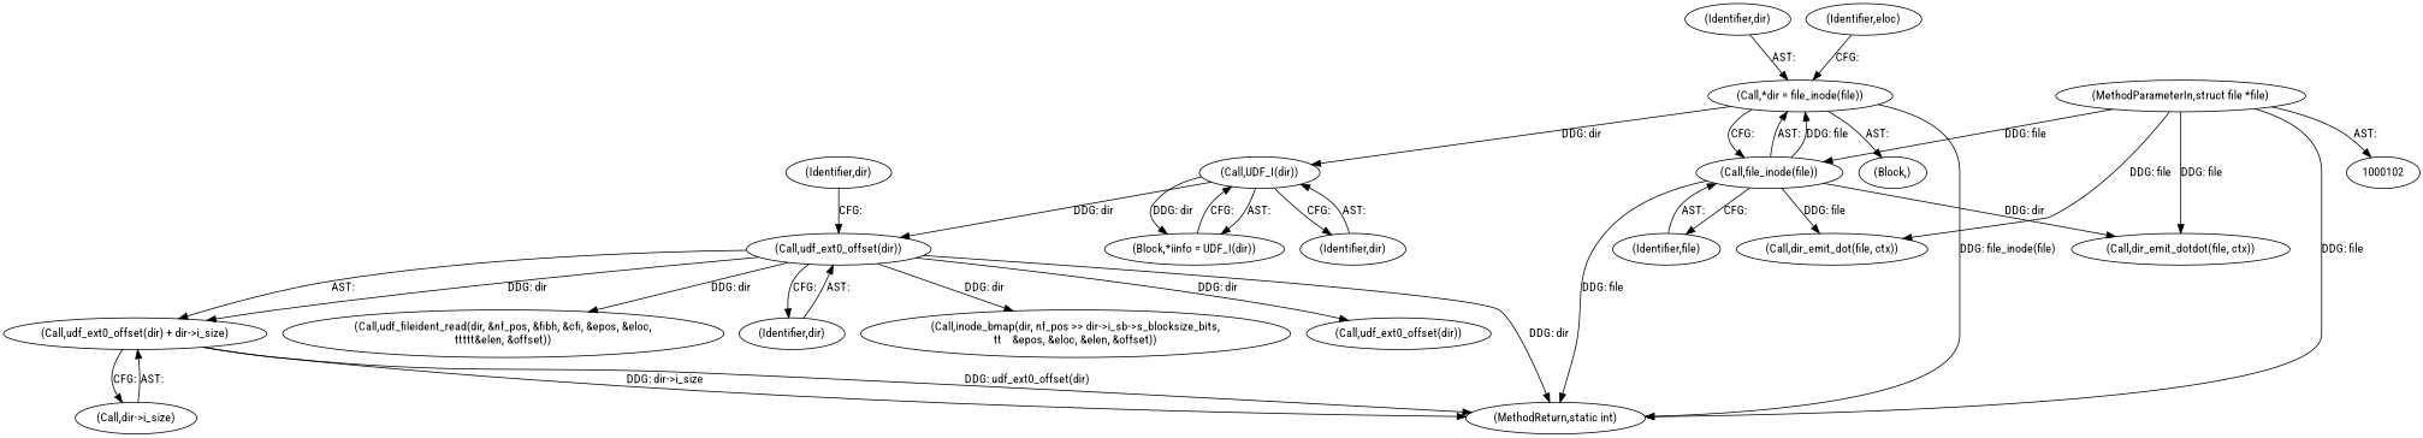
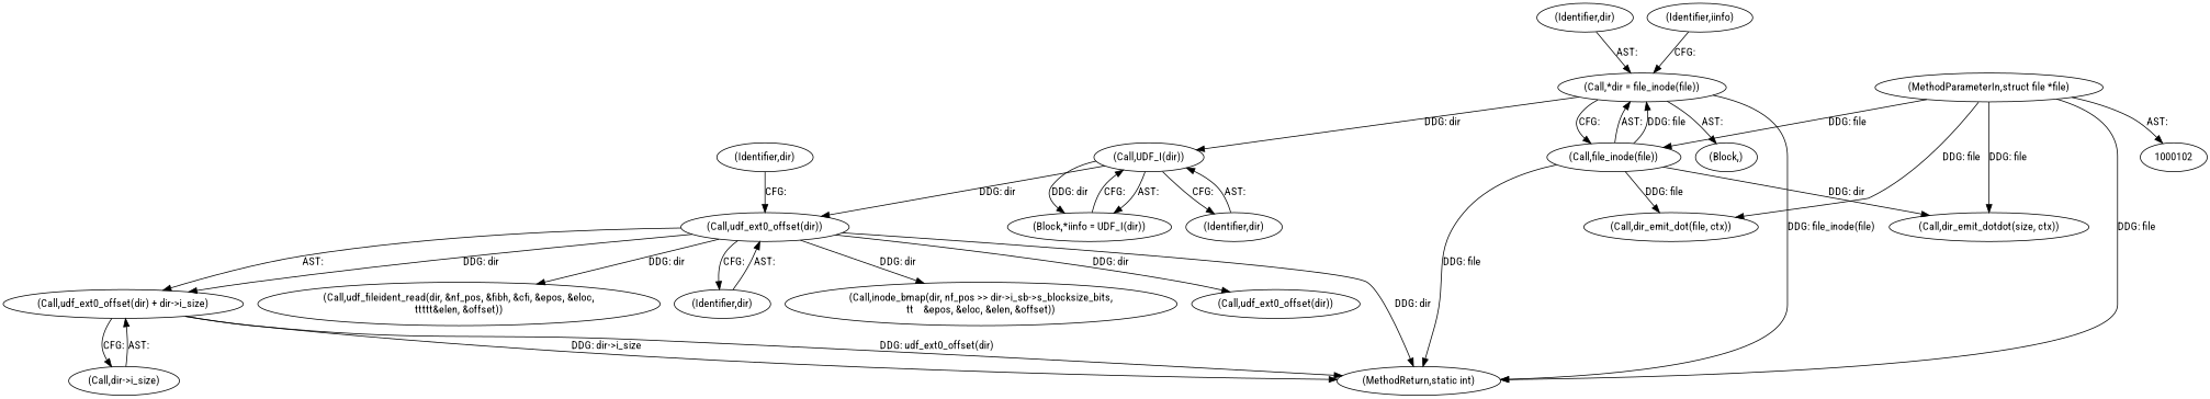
  digraph {
    fontname="Roboto Condensed"
    node [fontname="Roboto Condensed"]
    edge [fontname="Roboto Condensed"]
    n1 [label="(Call,udf_ext0_offset(dir) + dir->i_size)"]
    n2 [label="(Call,dir->i_size)"]
    n3 [label="(MethodReturn,static int)"]
    n4 [label="(Call,udf_ext0_offset(dir))"]
    n5 [label="(Call,udf_ext0_offset(dir))"]
    n6 [label="(Call,udf_fileident_read(dir, &nf_pos, &fibh, &cfi, &epos, &eloc,\n\t\t\t\t\t&elen, &offset))"]
    n7 [label="(Identifier,dir)"]
    n8 [label="(Call,inode_bmap(dir, nf_pos >> dir->i_sb->s_blocksize_bits,\n\t\t    &epos, &eloc, &elen, &offset))"]
    n9 [label="(Call,UDF_I(dir))"]
    n10 [label="(Identifier,dir)"]
    n11 [label="(Block,*iinfo = UDF_I(dir))"]
    n12 [label="(Call,*dir = file_inode(file))"]
    n13 [label="(Call,file_inode(file))"]
    n14 [label="(Block,)"]
-   n15 [label="(Identifier,file)"]
-   n16 [label="(Call,dir_emit_dotdot(file, ctx))"]
+   n16 [label="(Call,dir_emit_dotdot(size, ctx))"]
    n17 [label="(Call,dir_emit_dot(file, ctx))"]
    n18 [label="(MethodParameterIn,struct file *file)"]
    1000102
    n20 [label="(Identifier,dir)"]
    n21 [label="(Identifier,dir)"]
-   n22 [label="(Identifier,eloc)"]
+   n22 [label="(Identifier,iinfo)"]
    n1 -> n2 [label="CFG: "]
    n1 -> n3 [label="DDG: dir->i_size"]
    n1 -> n3 [label="DDG: udf_ext0_offset(dir)"]
    n2 -> n1 [label="AST: "]
    n4 -> n1 [label="AST: "]
    n4 -> n1 [label="DDG: dir"]
    n4 -> n3 [label="DDG: dir"]
    n4 -> n5 [label="DDG: dir"]
    n4 -> n6 [label="DDG: dir"]
    n4 -> n7 [label="CFG: "]
    n4 -> n8 [label="DDG: dir"]
    n7 -> n4 [label="AST: "]
    n9 -> n4 [label="DDG: dir"]
    n9 -> n10 [label="CFG: "]
    n9 -> n11 [label="AST: "]
    n9 -> n11 [label="DDG: dir"]
    n10 -> n9 [label="AST: "]
    n11 -> n9 [label="CFG: "]
    n12 -> n3 [label="DDG: file_inode(file)"]
    n12 -> n9 [label="DDG: dir"]
    n12 -> n13 [label="CFG: "]
    n12 -> n14 [label="AST: "]
    n13 -> n3 [label="DDG: file"]
    n13 -> n12 [label="AST: "]
    n13 -> n12 [label="DDG: file"]
-   n13 -> n15 [label="CFG: "]
    n13 -> n16 [label="DDG: dir"]
    n13 -> n17 [label="DDG: file"]
-   n15 -> n13 [label="AST: "]
    n18 -> n3 [label="DDG: file"]
    n18 -> n13 [label="DDG: file"]
    n18 -> n16 [label="DDG: file"]
    n18 -> n17 [label="DDG: file"]
    n18 -> 1000102 [label="AST: "]
    n20 -> n4 [label="CFG: "]
    n21 -> n12 [label="AST: "]
    n22 -> n12 [label="CFG: "]
  }
